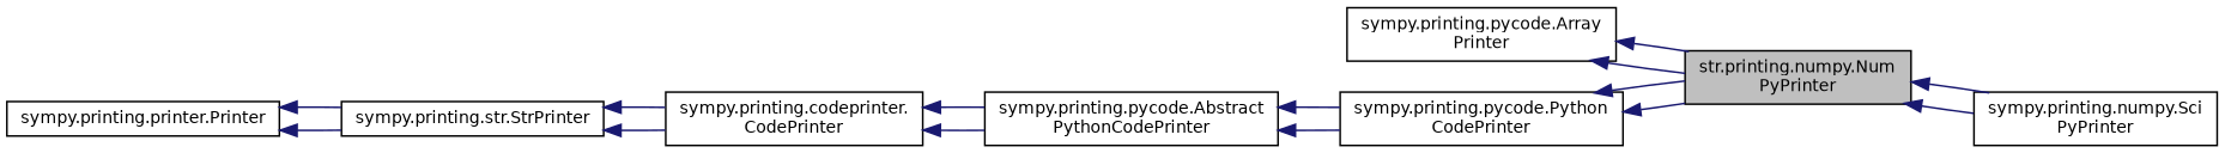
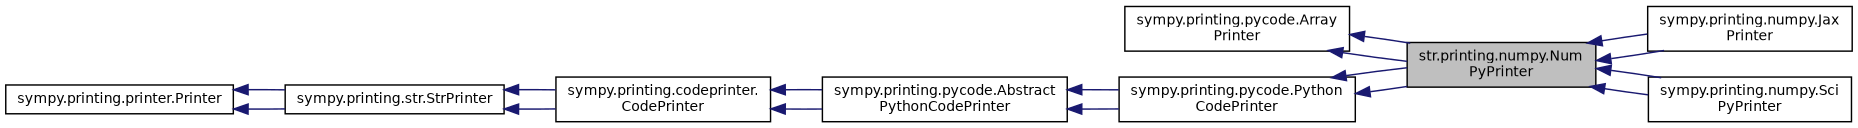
  digraph {
    rankdir=LR
    node [color=black fillcolor=white fontname=Helvetica fontsize=10 shape=record style=filled]
    edge [color=midnightblue dir=back fontname=Helvetica fontsize=10 labelfontname=Helvetica labelfontsize=10 style=solid]
    n1 [fillcolor=grey75 fontcolor=black height=0.2 label="str.printing.numpy.Num\lPyPrinter" width=0.4]
+   n2 [height=0.2 label="sympy.printing.numpy.Jax\lPrinter" width=0.4]
    n3 [height=0.2 label="sympy.printing.numpy.Sci\lPyPrinter" width=0.4]
    n4 [height=0.2 label="sympy.printing.pycode.Array\lPrinter" width=0.4]
    n5 [height=0.2 label="sympy.printing.pycode.Python\lCodePrinter" width=0.4]
    n6 [height=0.2 label="sympy.printing.pycode.Abstract\lPythonCodePrinter" width=0.4]
    n7 [height=0.2 label="sympy.printing.codeprinter.\lCodePrinter" width=0.4]
    n8 [height=0.2 label="sympy.printing.str.StrPrinter" width=0.4]
    n9 [height=0.2 label="sympy.printing.printer.Printer" width=0.4]
+   n1 -> n2
+   n1 -> n2
    n1 -> n3
    n1 -> n3
    n4 -> n1
    n4 -> n1
    n5 -> n1
    n5 -> n1
    n6 -> n5
    n6 -> n5
    n7 -> n6
    n7 -> n6
    n8 -> n7
    n8 -> n7
    n9 -> n8
    n9 -> n8
  }
